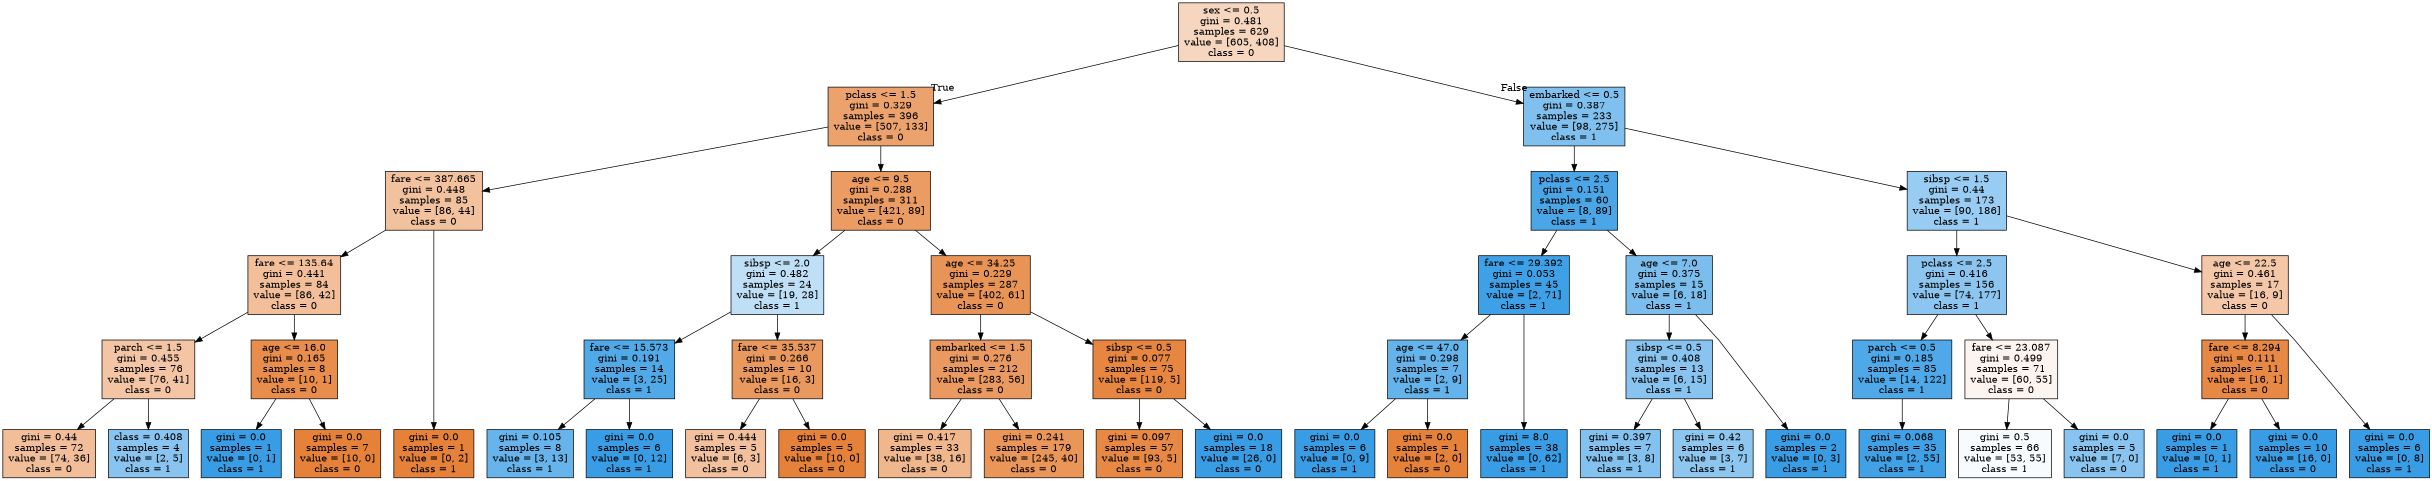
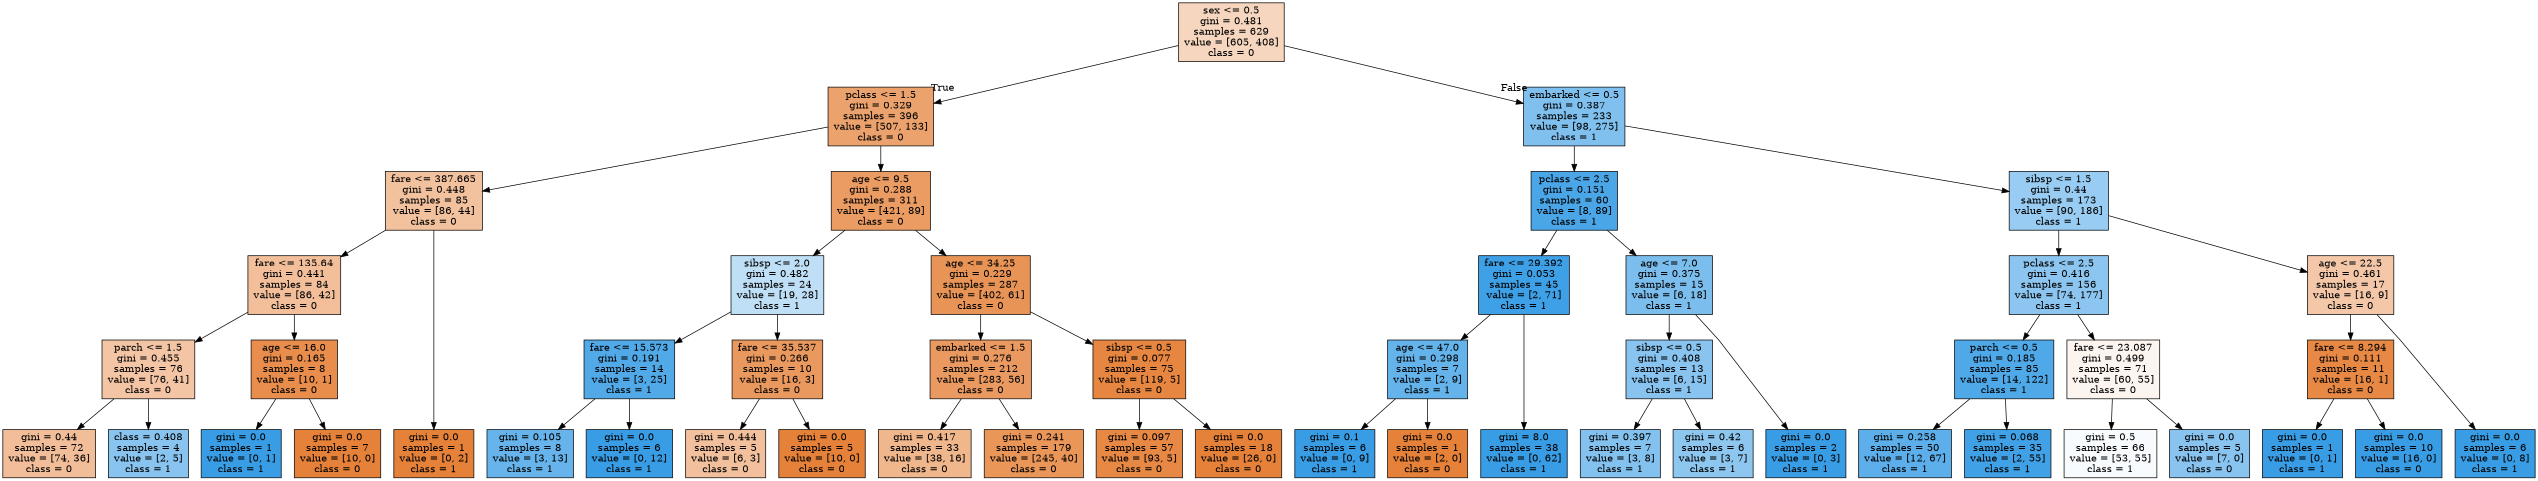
  digraph {
    ranksep=equally
    splines=polyline
    node [color=black fillcolor="#399de5ff" shape=box style=filled]
    n1 [fillcolor="#e5813953" label="sex <= 0.5\ngini = 0.481\nsamples = 629\nvalue = [605, 408]\nclass = 0"]
    n2 [fillcolor="#e58139bc" label="pclass <= 1.5\ngini = 0.329\nsamples = 396\nvalue = [507, 133]\nclass = 0"]
    n3 [fillcolor="#399de5a4" label="embarked <= 0.5\ngini = 0.387\nsamples = 233\nvalue = [98, 275]\nclass = 1"]
    n4 [fillcolor="#e581397d" label="fare <= 387.665\ngini = 0.448\nsamples = 85\nvalue = [86, 44]\nclass = 0"]
    n5 [fillcolor="#e58139c9" label="age <= 9.5\ngini = 0.288\nsamples = 311\nvalue = [421, 89]\nclass = 0"]
    n6 [fillcolor="#399de5e8" label="pclass <= 2.5\ngini = 0.151\nsamples = 60\nvalue = [8, 89]\nclass = 1"]
    n7 [fillcolor="#399de584" label="sibsp <= 1.5\ngini = 0.44\nsamples = 173\nvalue = [90, 186]\nclass = 1"]
    n8 [fillcolor="#e5813982" label="fare <= 135.64\ngini = 0.441\nsamples = 84\nvalue = [86, 42]\nclass = 0"]
    n9 [fillcolor="#399de552" label="sibsp <= 2.0\ngini = 0.482\nsamples = 24\nvalue = [19, 28]\nclass = 1"]
    n10 [fillcolor="#e58139d8" label="age <= 34.25\ngini = 0.229\nsamples = 287\nvalue = [402, 61]\nclass = 0"]
    n11 [fillcolor="#399de5f8" label="fare <= 29.392\ngini = 0.053\nsamples = 45\nvalue = [2, 71]\nclass = 1"]
    n12 [fillcolor="#399de5aa" label="age <= 7.0\ngini = 0.375\nsamples = 15\nvalue = [6, 18]\nclass = 1"]
    n13 [fillcolor="#399de594" label="pclass <= 2.5\ngini = 0.416\nsamples = 156\nvalue = [74, 177]\nclass = 1"]
    n14 [fillcolor="#e5813970" label="age <= 22.5\ngini = 0.461\nsamples = 17\nvalue = [16, 9]\nclass = 0"]
    n15 [fillcolor="#e5813975" label="parch <= 1.5\ngini = 0.455\nsamples = 76\nvalue = [76, 41]\nclass = 0"]
    n16 [fillcolor="#e58139e6" label="age <= 16.0\ngini = 0.165\nsamples = 8\nvalue = [10, 1]\nclass = 0"]
    n17 [fillcolor="#399de5e0" label="fare <= 15.573\ngini = 0.191\nsamples = 14\nvalue = [3, 25]\nclass = 1"]
    n18 [fillcolor="#e58139cf" label="fare <= 35.537\ngini = 0.266\nsamples = 10\nvalue = [16, 3]\nclass = 0"]
    n19 [fillcolor="#e58139cd" label="embarked <= 1.5\ngini = 0.276\nsamples = 212\nvalue = [283, 56]\nclass = 0"]
    n20 [fillcolor="#e58139f4" label="sibsp <= 0.5\ngini = 0.077\nsamples = 75\nvalue = [119, 5]\nclass = 0"]
    n21 [fillcolor="#399de5c6" label="age <= 47.0\ngini = 0.298\nsamples = 7\nvalue = [2, 9]\nclass = 1"]
    n22 [fillcolor="#399de599" label="sibsp <= 0.5\ngini = 0.408\nsamples = 13\nvalue = [6, 15]\nclass = 1"]
    n23 [fillcolor="#399de5e2" label="parch <= 0.5\ngini = 0.185\nsamples = 85\nvalue = [14, 122]\nclass = 1"]
    n24 [fillcolor="#e5813915" label="fare <= 23.087\ngini = 0.499\nsamples = 71\nvalue = [60, 55]\nclass = 0"]
    n25 [fillcolor="#e58139ef" label="fare <= 8.294\ngini = 0.111\nsamples = 11\nvalue = [16, 1]\nclass = 0"]
    n26 [fillcolor="#e5813983" label="gini = 0.44\nsamples = 72\nvalue = [74, 36]\nclass = 0"]
    n27 [fillcolor="#399de599" label="class = 0.408\nsamples = 4\nvalue = [2, 5]\nclass = 1"]
    n28 [label="gini = 0.0\nsamples = 1\nvalue = [0, 1]\nclass = 1"]
    n29 [fillcolor="#e58139ff" label="gini = 0.0\nsamples = 7\nvalue = [10, 0]\nclass = 0"]
    n30 [fillcolor="#e58139ff" label="gini = 0.0\nsamples = 1\nvalue = [0, 2]\nclass = 1"]
    n31 [fillcolor="#399de5c4" label="gini = 0.105\nsamples = 8\nvalue = [3, 13]\nclass = 1"]
    n32 [label="gini = 0.0\nsamples = 6\nvalue = [0, 12]\nclass = 1"]
    n33 [fillcolor="#e581397f" label="gini = 0.444\nsamples = 5\nvalue = [6, 3]\nclass = 0"]
    n34 [fillcolor="#e58139ff" label="gini = 0.0\nsamples = 5\nvalue = [10, 0]\nclass = 0"]
    n35 [fillcolor="#e5813994" label="gini = 0.417\nsamples = 33\nvalue = [38, 16]\nclass = 0"]
    n36 [fillcolor="#e58139d5" label="gini = 0.241\nsamples = 179\nvalue = [245, 40]\nclass = 0"]
    n37 [fillcolor="#e58139f1" label="gini = 0.097\nsamples = 57\nvalue = [93, 5]\nclass = 0"]
-   n38 [label="gini = 0.0\nsamples = 18\nvalue = [26, 0]\nclass = 0"]
-   n39 [label="gini = 0.0\nsamples = 6\nvalue = [0, 9]\nclass = 1"]
+   n38 [fillcolor="#e58139ff" label="gini = 0.0\nsamples = 18\nvalue = [26, 0]\nclass = 0"]
+   n39 [label="gini = 0.1\nsamples = 6\nvalue = [0, 9]\nclass = 1"]
    n40 [fillcolor="#e58139ff" label="gini = 0.0\nsamples = 1\nvalue = [2, 0]\nclass = 0"]
    n41 [label="gini = 8.0\nsamples = 38\nvalue = [0, 62]\nclass = 1"]
    n42 [label="gini = 0.0\nsamples = 2\nvalue = [0, 3]\nclass = 1"]
    n43 [fillcolor="#399de59f" label="gini = 0.397\nsamples = 7\nvalue = [3, 8]\nclass = 1"]
    n44 [fillcolor="#399de592" label="gini = 0.42\nsamples = 6\nvalue = [3, 7]\nclass = 1"]
+   n45 [fillcolor="#399de5d1" label="gini = 0.258\nsamples = 50\nvalue = [12, 67]\nclass = 1"]
    n46 [fillcolor="#399de5f6" label="gini = 0.068\nsamples = 35\nvalue = [2, 55]\nclass = 1"]
    n47 [fillcolor="#399de509" label="gini = 0.5\nsamples = 66\nvalue = [53, 55]\nclass = 1"]
    n48 [fillcolor="#399de599" label="gini = 0.0\nsamples = 5\nvalue = [7, 0]\nclass = 0"]
    n49 [label="gini = 0.0\nsamples = 1\nvalue = [0, 1]\nclass = 1"]
    n50 [label="gini = 0.0\nsamples = 10\nvalue = [16, 0]\nclass = 0"]
    n51 [label="gini = 0.0\nsamples = 6\nvalue = [0, 8]\nclass = 1"]
    subgraph sub_1 {
      rank=same
      n1
    }
    subgraph sub_2 {
      rank=same
      n2
      n3
    }
    subgraph sub_3 {
      rank=same
      n4
      n5
      n6
      n7
    }
    subgraph sub_4 {
      rank=same
      n8
      n9
      n10
      n11
      n12
      n13
      n14
    }
    subgraph sub_5 {
      rank=same
      n15
      n16
      n17
      n18
      n19
      n20
      n21
      n22
      n23
      n24
      n25
    }
    subgraph sub_6 {
      rank=same
      n26
      n27
      n28
      n29
      n30
      n31
      n32
      n33
      n34
      n35
      n36
      n37
      n38
      n39
      n40
      n41
      n42
      n43
      n44
+     n45
      n46
      n47
      n48
      n49
      n50
      n51
    }
    n1 -> n2 [headlabel=True labelangle=45 labeldistance=2.5]
    n1 -> n3 [headlabel=False labelangle=-45 labeldistance=2.5]
    n2 -> n4
    n2 -> n5
    n3 -> n6
    n3 -> n7
    n4 -> n8
    n4 -> n30
    n5 -> n9
    n5 -> n10
    n6 -> n11
    n6 -> n12
    n7 -> n13
    n7 -> n14
    n8 -> n15
    n8 -> n16
    n9 -> n17
    n9 -> n18
    n10 -> n19
    n10 -> n20
    n11 -> n21
    n11 -> n41
    n12 -> n22
    n12 -> n42
    n13 -> n23
    n13 -> n24
    n14 -> n25
    n14 -> n51
    n15 -> n26
    n15 -> n27
    n16 -> n28
    n16 -> n29
    n17 -> n31
    n17 -> n32
    n18 -> n33
    n18 -> n34
    n19 -> n35
    n19 -> n36
    n20 -> n37
    n20 -> n38
    n21 -> n39
    n21 -> n40
    n22 -> n43
    n22 -> n44
+   n23 -> n45
    n23 -> n46
    n24 -> n47
    n24 -> n48
    n25 -> n49
    n25 -> n50
  }
